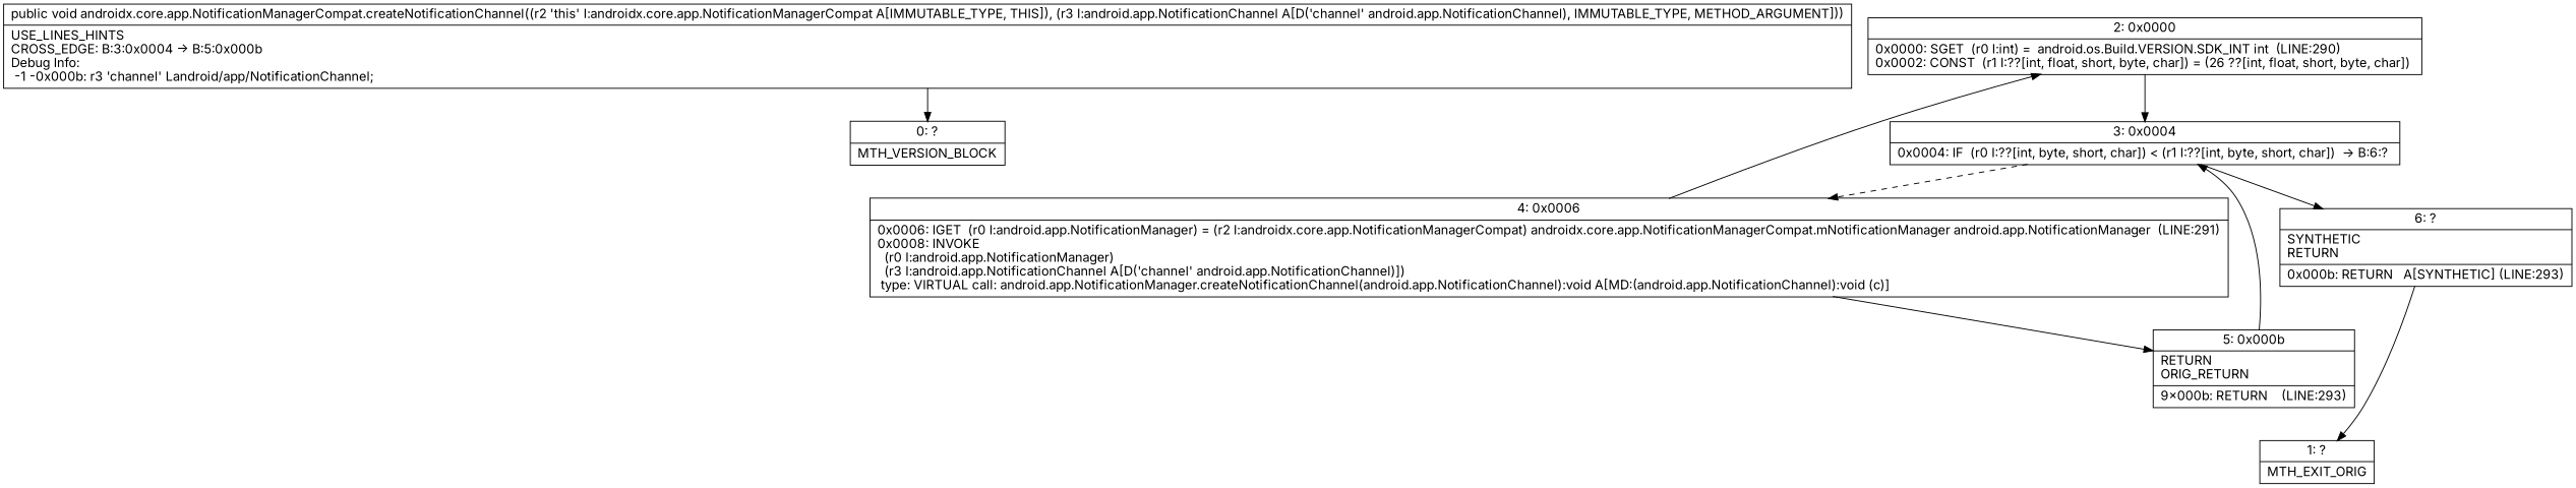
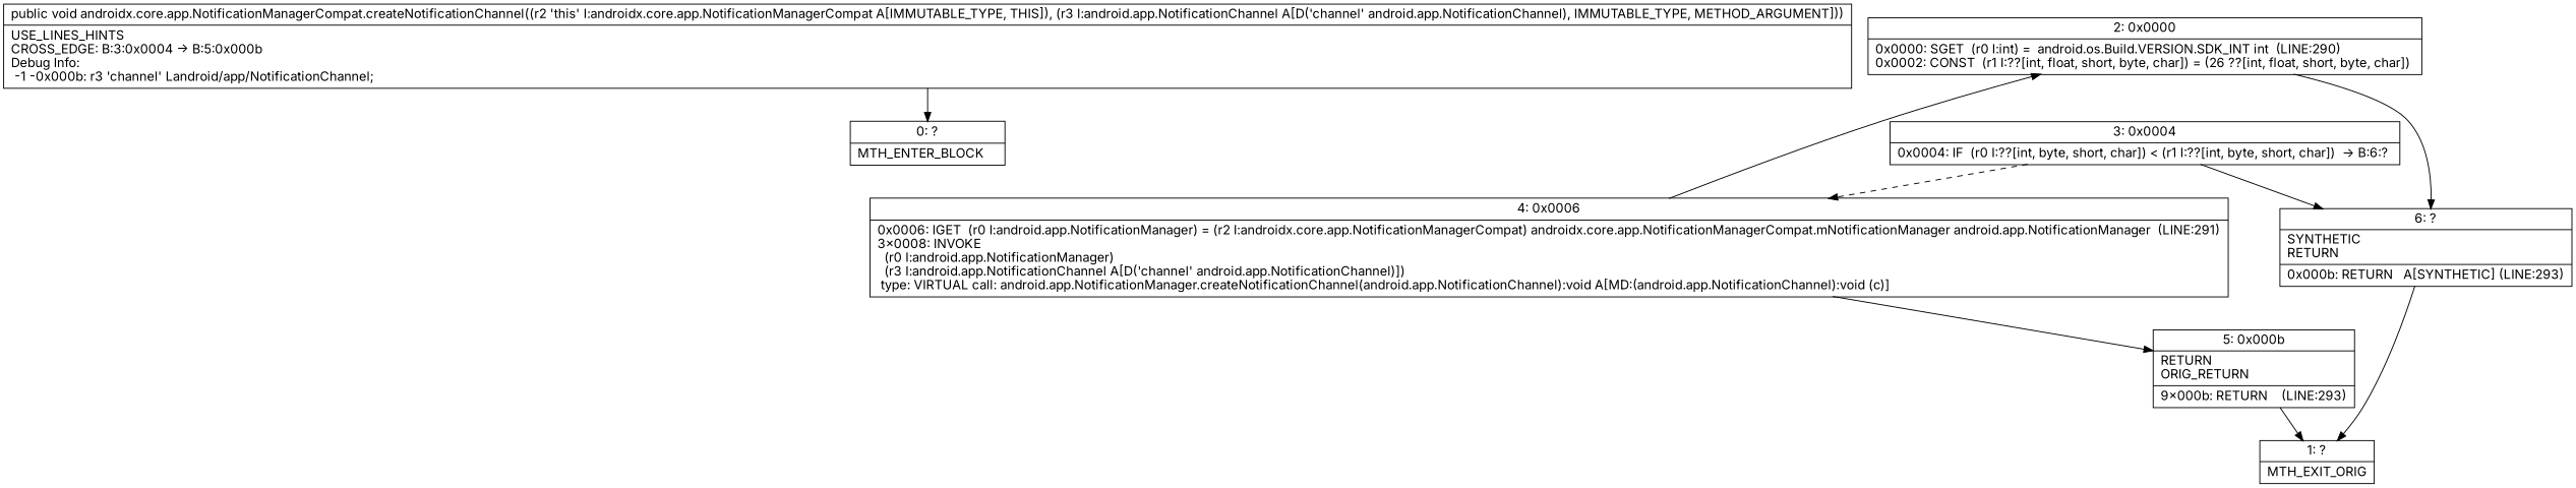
  digraph {
    fontname=Inter
    node [fontname=Inter shape=record]
    edge [fontname=Inter]
-   n1 [label="{0\:\ ?|MTH_VERSION_BLOCK\l}"]
+   n1 [label="{0\:\ ?|MTH_ENTER_BLOCK\l}"]
    n2 [label="{2\:\ 0x0000|0x0000: SGET  (r0 I:int) =  android.os.Build.VERSION.SDK_INT int  (LINE:290)\l0x0002: CONST  (r1 I:??[int, float, short, byte, char]) = (26 ??[int, float, short, byte, char]) \l}"]
    n3 [label="{3\:\ 0x0004|0x0004: IF  (r0 I:??[int, byte, short, char]) \< (r1 I:??[int, byte, short, char])  \-\> B:6:? \l}"]
-   n4 [label="{4\:\ 0x0006|0x0006: IGET  (r0 I:android.app.NotificationManager) = (r2 I:androidx.core.app.NotificationManagerCompat) androidx.core.app.NotificationManagerCompat.mNotificationManager android.app.NotificationManager  (LINE:291)\l0x0008: INVOKE  \l  (r0 I:android.app.NotificationManager)\l  (r3 I:android.app.NotificationChannel A[D('channel' android.app.NotificationChannel)])\l type: VIRTUAL call: android.app.NotificationManager.createNotificationChannel(android.app.NotificationChannel):void A[MD:(android.app.NotificationChannel):void (c)]\l}"]
+   n4 [label="{4\:\ 0x0006|0x0006: IGET  (r0 I:android.app.NotificationManager) = (r2 I:androidx.core.app.NotificationManagerCompat) androidx.core.app.NotificationManagerCompat.mNotificationManager android.app.NotificationManager  (LINE:291)\l3x0008: INVOKE  \l  (r0 I:android.app.NotificationManager)\l  (r3 I:android.app.NotificationChannel A[D('channel' android.app.NotificationChannel)])\l type: VIRTUAL call: android.app.NotificationManager.createNotificationChannel(android.app.NotificationChannel):void A[MD:(android.app.NotificationChannel):void (c)]\l}"]
    n5 [label="{6\:\ ?|SYNTHETIC\lRETURN\l|0x000b: RETURN   A[SYNTHETIC] (LINE:293)\l}"]
    n6 [label="{5\:\ 0x000b|RETURN\lORIG_RETURN\l|9x000b: RETURN    (LINE:293)\l}"]
    n7 [label="{1\:\ ?|MTH_EXIT_ORIG\l}"]
    n8 [label="{public void androidx.core.app.NotificationManagerCompat.createNotificationChannel((r2 'this' I:androidx.core.app.NotificationManagerCompat A[IMMUTABLE_TYPE, THIS]), (r3 I:android.app.NotificationChannel A[D('channel' android.app.NotificationChannel), IMMUTABLE_TYPE, METHOD_ARGUMENT]))  | USE_LINES_HINTS\lCROSS_EDGE: B:3:0x0004 \-\> B:5:0x000b\lDebug Info:\l  \-1 \-0x000b: r3 'channel' Landroid\/app\/NotificationChannel;\l}"]
-   n2 -> n3
+   n2 -> n5
    n3 -> n4 [style=dashed]
    n3 -> n5
    n4 -> n2
    n4 -> n6
    n5 -> n7
-   n6 -> n3
+   n6 -> n7
    n8 -> n1
  }
